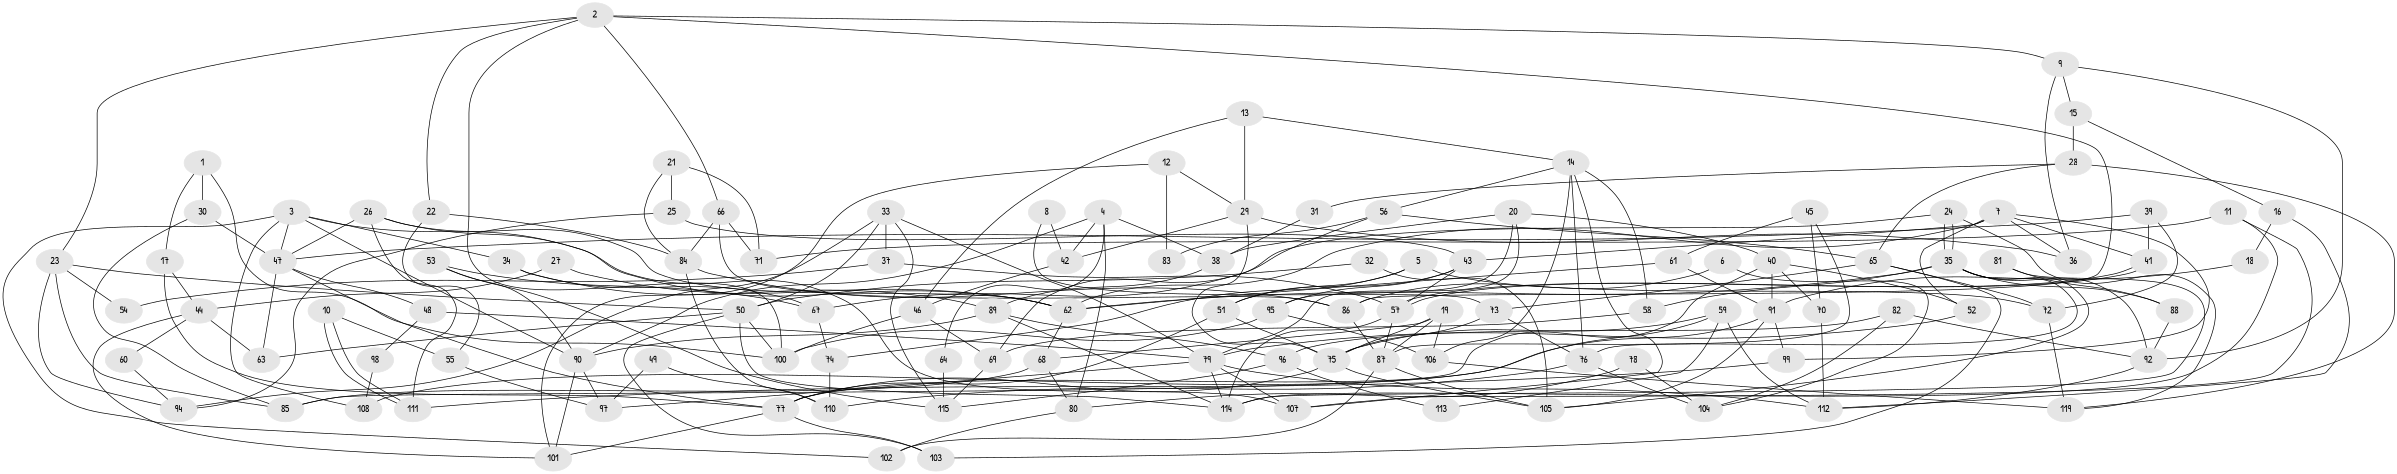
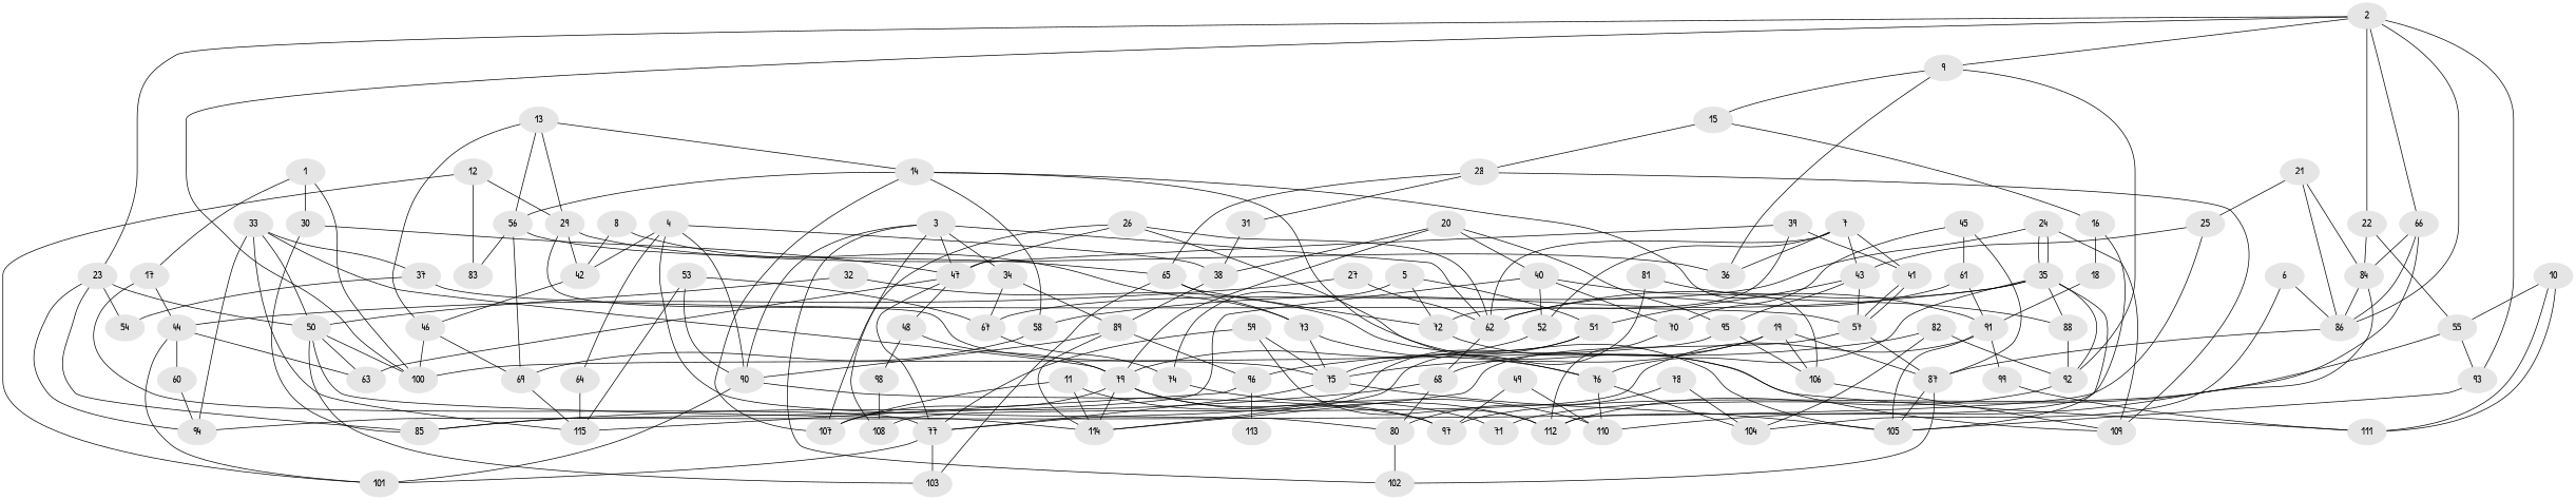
  graph {
    fontname="Patrick Hand"
    node [color=gray90 fontname="Patrick Hand" style=filled]
    edge [fontname="Patrick Hand"]
    1
    17
    30
    100
    44
    77
    47
    85
    2
    9
    22
    23
    66
    86
+   93
    36
    15
    92
    55
    84
    50
    54
    94
    71
    87
    105
    3
    34
    62
    90
    102
    108
    67
    89
    63
    48
    68
    101
    97
    4
    38
    42
    64
    80
    46
    115
    5
    51
    72
    74
    75
-   109 [label=119]
+   109
    110
    6
    104
    7
    41
    43
    52
    99
    57
    95
    79
    111
    8
    73
    76
    16
    28
    112
    10
    11
    107
    114
    12
    29
    83
    13
    14
    56
    58
    106
    69
    65
    18
    31
    91
    60
    103
    19
    20
    40
    70
    21
    25
    24
    35
    88
    26
    27
    32
    33
    37
    96
    39
    45
    61
    98
    49
    53
    59
    113
    78
    81
    82
    1 -- 17
    1 -- 30
    1 -- 100
    17 -- 44
    17 -- 77
    30 -- 47
    30 -- 85
    44 -- 63
    44 -- 101
    44 -- 60
    77 -- 101
    77 -- 103
    47 -- 77
    47 -- 63
    47 -- 48
    2 -- 100
    2 -- 9
    2 -- 22
    2 -- 23
    2 -- 66
    2 -- 86
+   2 -- 93
    9 -- 36
    9 -- 15
    9 -- 92
    22 -- 55
    22 -- 84
    23 -- 85
    23 -- 50
    23 -- 54
    23 -- 94
    66 -- 86
    66 -- 84
    66 -- 71
    86 -- 87
+   93 -- 105
    15 -- 16
    15 -- 28
    92 -- 112
+   55 -- 93
    55 -- 97
    84 -- 86
    84 -- 110
    50 -- 100
    50 -- 63
    50 -- 114
    50 -- 103
    87 -- 105
    87 -- 102
    3 -- 47
    3 -- 34
    3 -- 62
    3 -- 90
    3 -- 102
    3 -- 108
    34 -- 67
    34 -- 89
    62 -- 68
    90 -- 101
    90 -- 97
    67 -- 74
    89 -- 90
    89 -- 114
    89 -- 96
    48 -- 79
    48 -- 98
    68 -- 85
    68 -- 80
    4 -- 90
    4 -- 38
    4 -- 42
    4 -- 64
    4 -- 80
    38 -- 89
    42 -- 46
    64 -- 115
    80 -- 102
    46 -- 100
    46 -- 69
    5 -- 51
    5 -- 72
    5 -- 74
    51 -- 77
    51 -- 75
    72 -- 109
    74 -- 110
    75 -- 77
    75 -- 105
    6 -- 86
    6 -- 104
    7 -- 36
    7 -- 62
    7 -- 41
    7 -- 43
    7 -- 52
-   7 -- 99
    41 -- 57
    41 -- 57
    43 -- 51
    43 -- 57
    43 -- 95
    52 -- 79
    99 -- 111
    57 -- 87
    57 -- 114
    95 -- 100
    95 -- 106
    79 -- 97
    79 -- 112
    79 -- 107
    79 -- 114
    8 -- 42
    8 -- 73
    73 -- 75
    73 -- 76
    76 -- 110
    76 -- 104
    16 -- 112
    16 -- 18
    28 -- 109
    28 -- 65
    28 -- 31
    10 -- 55
    10 -- 111
    10 -- 111
    11 -- 71
    11 -- 107
    11 -- 114
    12 -- 101
    12 -- 29
    12 -- 83
    29 -- 36
    29 -- 42
    29 -- 75
    13 -- 46
    13 -- 29
    13 -- 14
+   13 -- 56
    14 -- 76
    14 -- 107
    14 -- 56
    14 -- 58
    14 -- 106
    56 -- 83
    56 -- 69
    56 -- 65
    58 -- 69
    106 -- 109
    69 -- 115
    65 -- 72
    65 -- 73
    65 -- 103
    18 -- 91
    31 -- 38
    91 -- 105
    91 -- 108
    91 -- 99
    60 -- 94
    19 -- 87
    19 -- 68
    19 -- 75
    19 -- 106
    20 -- 38
    20 -- 95
    20 -- 79
    20 -- 40
    40 -- 85
    40 -- 52
    40 -- 91
    40 -- 70
    70 -- 112
    21 -- 84
-   21 -- 71
+   21 -- 86
    21 -- 25
    25 -- 94
    25 -- 43
    24 -- 67
    24 -- 109
    24 -- 35
    24 -- 35
    35 -- 92
    35 -- 105
    35 -- 62
    35 -- 76
    35 -- 58
    35 -- 88
    88 -- 92
    26 -- 47
    26 -- 62
    26 -- 111
    26 -- 107
    27 -- 44
    27 -- 62
    32 -- 50
    32 -- 105
    33 -- 50
    33 -- 94
    33 -- 115
    33 -- 79
    33 -- 37
    37 -- 54
    37 -- 57
    96 -- 115
    96 -- 113
    39 -- 47
    39 -- 72
    39 -- 41
    45 -- 87
    45 -- 70
    45 -- 61
    61 -- 62
    61 -- 91
    98 -- 108
    49 -- 97
    49 -- 110
    53 -- 90
    53 -- 67
    53 -- 115
    59 -- 77
    59 -- 75
    59 -- 112
-   59 -- 113
    78 -- 80
    78 -- 104
    81 -- 114
    81 -- 88
    82 -- 92
    82 -- 104
    82 -- 96
  }
